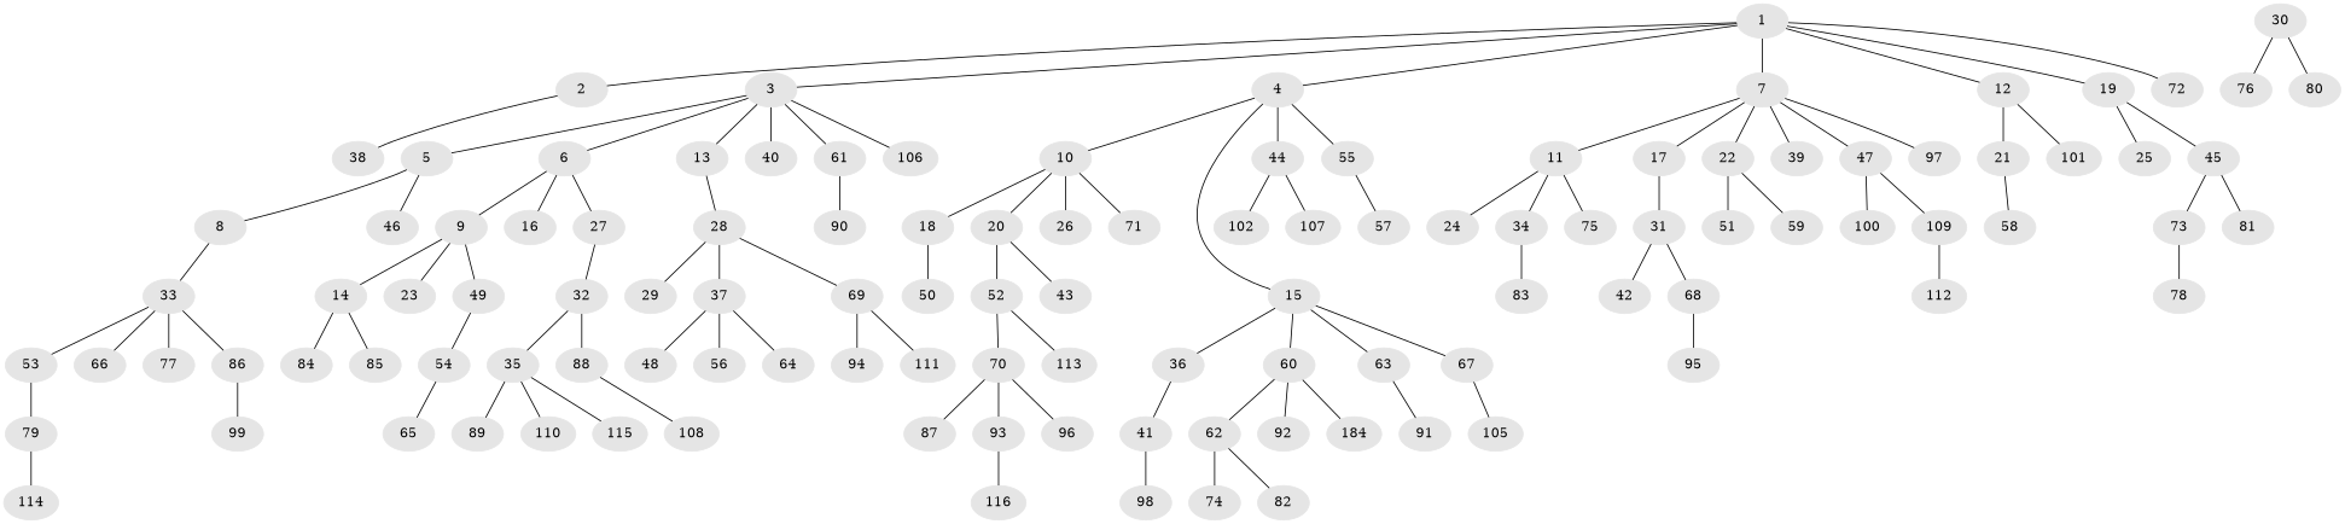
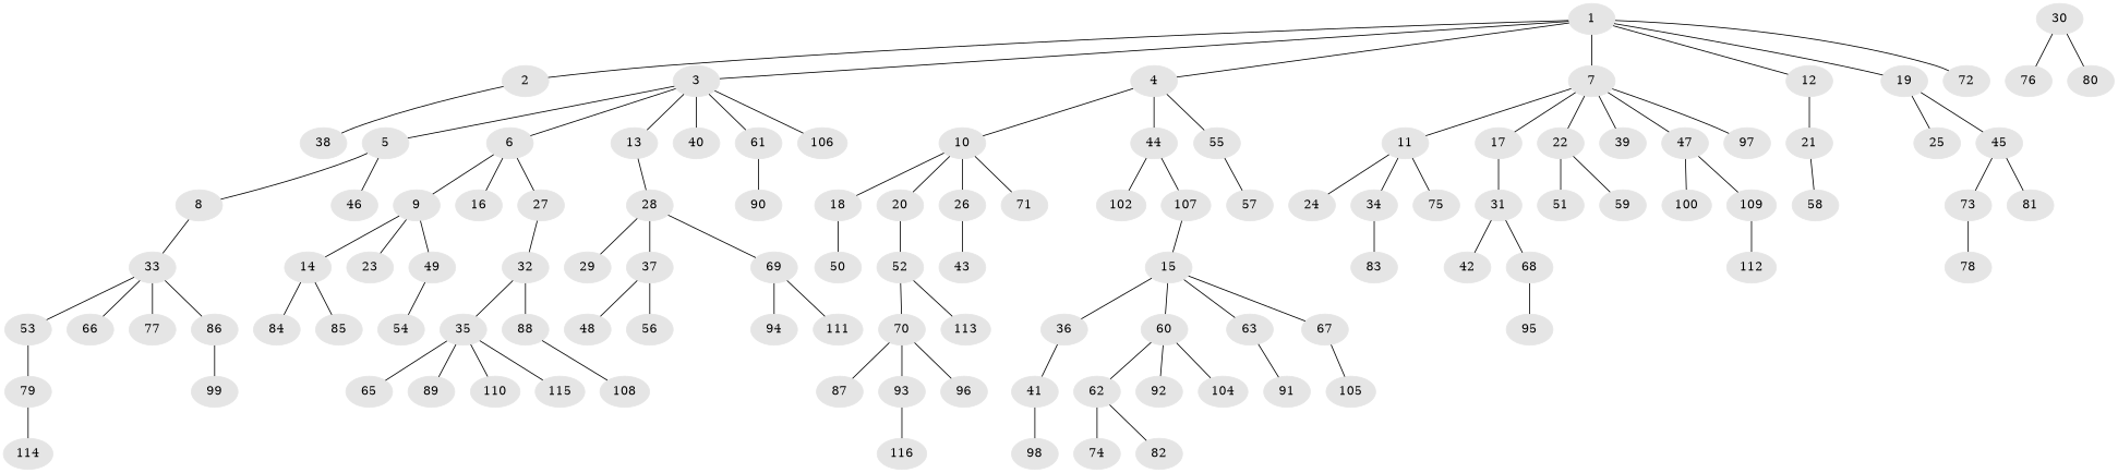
  graph {
    node [color=gray90 style=filled]
    1
    2
    3
    4
    7
    12
    19
    72
    38
    5
    6
    13
    40
    61
    106
    10
    15
    44
    55
    11
    17
    22
    39
    47
    97
    21
-   101
    25
    45
    8
    46
    9
    16
    27
    28
    90
    18
    20
    26
    71
    36
    60
    63
    67
    102
    107
    57
    33
    14
    23
    49
    32
    24
    34
    75
    31
    51
    59
    100
    109
    53
    66
    77
    86
    84
    85
    54
    50
    52
    43
    83
    58
    29
    37
    69
    41
    62
    92
-   104 [label=184]
+   104
    91
    105
    42
    68
    73
    81
    70
    113
    30
    76
    80
    35
    88
    48
    56
-   64
    94
    111
    95
    89
    110
    115
    108
    79
    99
    98
    78
    112
    65
    87
    93
    96
    114
    74
    82
    116
    1 -- 2
    1 -- 3
    1 -- 4
    1 -- 7
    1 -- 12
    1 -- 19
    1 -- 72
    2 -- 38
    3 -- 5
    3 -- 6
    3 -- 13
    3 -- 40
    3 -- 61
    3 -- 106
    4 -- 10
-   4 -- 15
+   107 -- 15
    4 -- 44
    4 -- 55
    7 -- 11
    7 -- 17
    7 -- 22
    7 -- 39
    7 -- 47
    7 -- 97
    12 -- 21
-   12 -- 101
    19 -- 25
    19 -- 45
    5 -- 8
    5 -- 46
    6 -- 9
    6 -- 16
    6 -- 27
    13 -- 28
    61 -- 90
    10 -- 18
    10 -- 20
    10 -- 26
    10 -- 71
    15 -- 36
    15 -- 60
    15 -- 63
    15 -- 67
    44 -- 102
    44 -- 107
    55 -- 57
    11 -- 24
    11 -- 34
    11 -- 75
    17 -- 31
    22 -- 51
    22 -- 59
    47 -- 100
    47 -- 109
    21 -- 58
    45 -- 73
    45 -- 81
    8 -- 33
    9 -- 14
    9 -- 23
    9 -- 49
    27 -- 32
    28 -- 29
    28 -- 37
    28 -- 69
    18 -- 50
    20 -- 52
-   20 -- 43
+   26 -- 43
    36 -- 41
    60 -- 62
    60 -- 92
    60 -- 104
    63 -- 91
    67 -- 105
    33 -- 53
    33 -- 66
    33 -- 77
    33 -- 86
    14 -- 84
    14 -- 85
    49 -- 54
    32 -- 35
    32 -- 88
    34 -- 83
    31 -- 42
    31 -- 68
    109 -- 112
    53 -- 79
    86 -- 99
-   54 -- 65
+   35 -- 65
    52 -- 70
    52 -- 113
    37 -- 48
    37 -- 56
-   37 -- 64
    69 -- 94
    69 -- 111
    41 -- 98
    62 -- 74
    62 -- 82
    68 -- 95
    73 -- 78
    70 -- 87
    70 -- 93
    70 -- 96
    30 -- 76
    30 -- 80
    35 -- 89
    35 -- 110
    35 -- 115
    88 -- 108
    79 -- 114
    93 -- 116
  }
